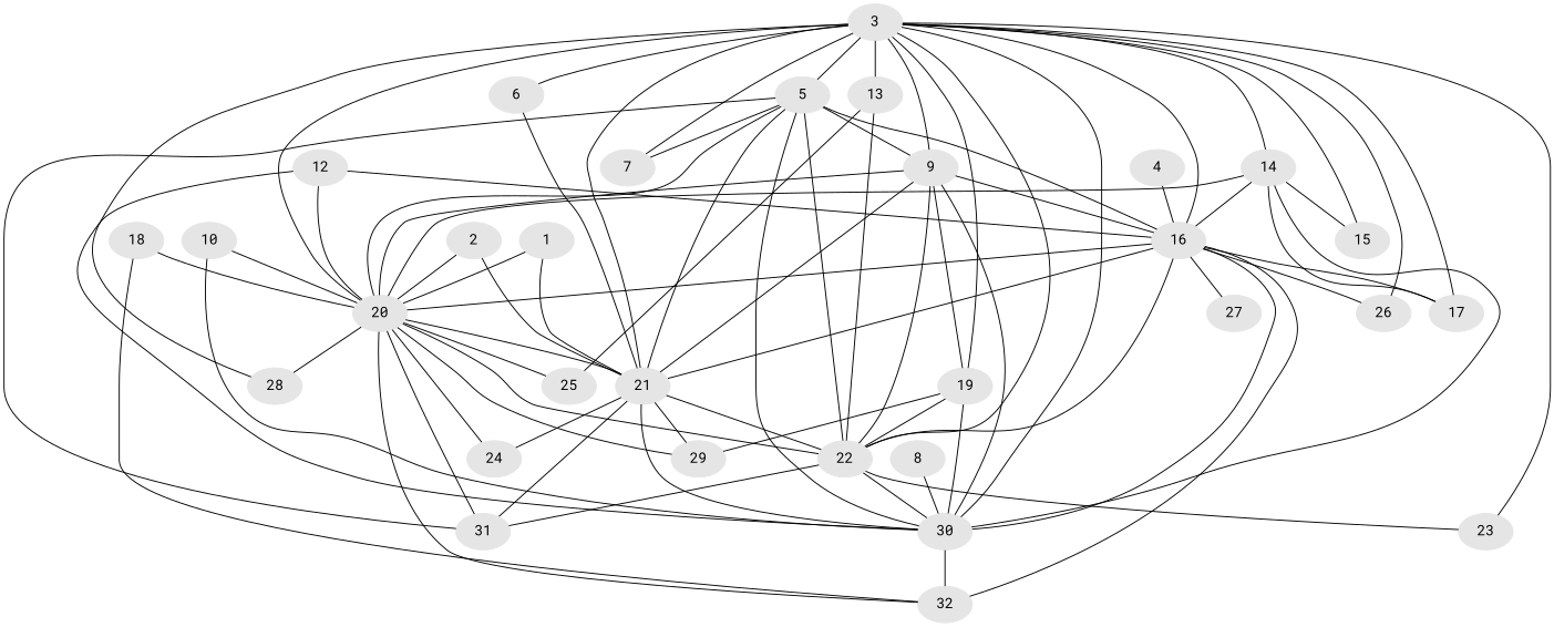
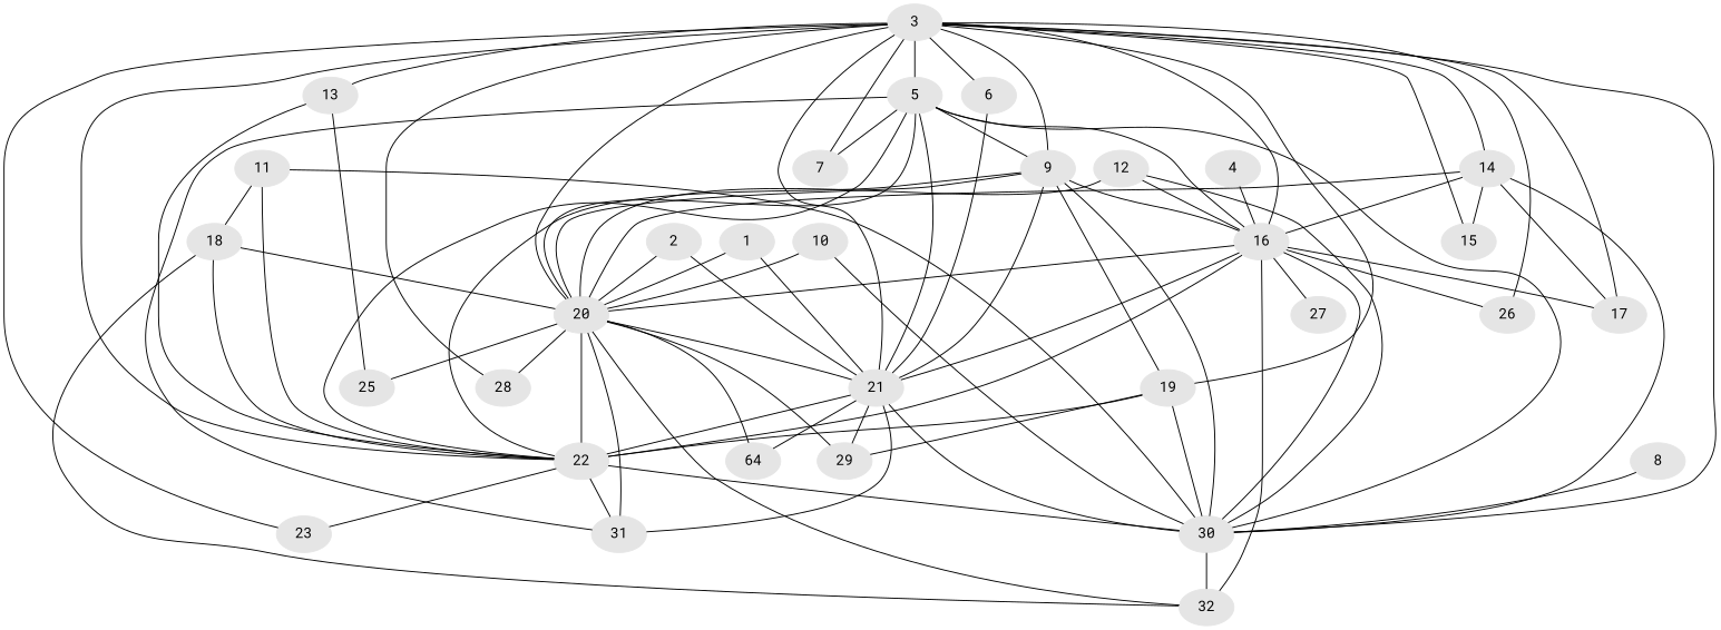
  graph {
    fontname="Roboto Mono"
    node [color=gray90 fontname="Roboto Mono" style=filled]
    edge [fontname="Roboto Mono" weight=1.0]
    1
    20
    21
    22
    28
    31
    25
    32
    29
-   24
+   24 [label=64]
    30
    2
    3
    5
    6
    7
    9
    13
    14
    15
    16
    17
    19
    23
    26
    27
    4
    8
    10
+   11
    18
    12
    1 -- 20
    1 -- 21
    20 -- 21 [weight=2.0]
    20 -- 22
    20 -- 28
    20 -- 31
    20 -- 25
    20 -- 32
    20 -- 29
    20 -- 24
    21 -- 22 [weight=4.0]
    21 -- 31
    21 -- 29 [weight=2.0]
    21 -- 24
    21 -- 30 [weight=2.0]
    22 -- 31
    22 -- 30
    22 -- 23
    30 -- 32 [weight=2.0]
    2 -- 20
    2 -- 21
    3 -- 20 [weight=2.0]
    3 -- 21 [weight=5.0]
    3 -- 22 [weight=2.0]
    3 -- 28
    3 -- 30 [weight=2.0]
    3 -- 5 [weight=4.0]
    3 -- 6
    3 -- 7
    3 -- 9 [weight=2.0]
    3 -- 13 [weight=2.0]
    3 -- 14
    3 -- 15
    3 -- 16 [weight=2.0]
    3 -- 17
    3 -- 19
    3 -- 23
    3 -- 26
    5 -- 20
    5 -- 21 [weight=2.0]
    5 -- 22
    5 -- 31
    5 -- 30
    5 -- 7
    5 -- 9
    5 -- 16
    6 -- 21
    9 -- 20 [weight=4.0]
    9 -- 21 [weight=2.0]
    9 -- 22
    9 -- 30 [weight=2.0]
    9 -- 16
    9 -- 19
    13 -- 22
    13 -- 25
    14 -- 20
    14 -- 30
    14 -- 15
    14 -- 16
    14 -- 17
    16 -- 20
    16 -- 21 [weight=2.0]
    16 -- 22 [weight=3.0]
    16 -- 32
    16 -- 30
    16 -- 17
    16 -- 26
    16 -- 27 [weight=2.0]
    19 -- 22
    19 -- 29
    19 -- 30 [weight=2.0]
    4 -- 16
    8 -- 30
    10 -- 20
    10 -- 30
+   11 -- 22
+   11 -- 30
+   11 -- 18 [weight=2.0]
    18 -- 20
+   18 -- 22
    18 -- 32
    12 -- 20
    12 -- 30
    12 -- 16
  }
